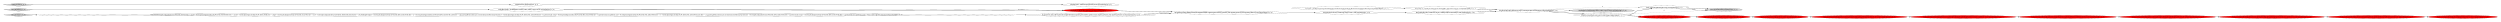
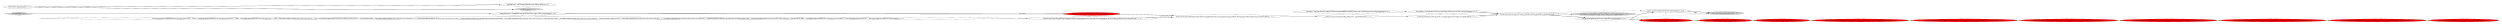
  digraph {
    fontname=Merriweather
    rankdir=LR
    node [fillcolor=white fontname=Merriweather shape=ellipse style=filled]
    edge [fontname=Merriweather style=bold]
    n1 [fillcolor=red label="Assert.assertEquals(flowEdge.getSrc(),\"node1\")@@@11@@@['1', '0', '0']"]
    n2 [fillcolor=red label="Assert.assertEquals(flowEdge.getDest(),\"node2\")@@@12@@@['1', '0', '0']"]
    n3 [fillcolor=red label="Assert.assertEquals(flowEdge.getExecutors().get(0).getConfig().get().getString(\"specStore.fs.dir\"),\"/tmp1\")@@@13@@@['1', '0', '0']"]
    n4 [fillcolor=red label="Assert.assertEquals(flowEdge.getExecutors().get(0).getConfig().get().getString(\"specExecInstance.capabilities\"),\"s1:d1\")@@@14@@@['1', '0', '0']"]
    n5 [fillcolor=red label="Assert.assertEquals(flowEdge.getExecutors().get(0).getClass().getSimpleName(),\"InMemorySpecExecutor\")@@@15@@@['1', '0', '0']"]
    n6 [fillcolor=red label="Assert.assertEquals(flowEdge.getExecutors().get(1).getConfig().get().getString(\"specStore.fs.dir\"),\"/tmp2\")@@@16@@@['1', '0', '0']"]
    n7 [fillcolor=red label="Assert.assertEquals(flowEdge.getExecutors().get(1).getClass().getSimpleName(),\"InMemorySpecExecutor\")@@@18@@@['1', '0', '0']"]
    n8 [fillcolor=red label="Assert.assertEquals(flowEdge.getConfig().getString(\"key1\"),\"value1\")@@@19@@@['1', '0', '0']"]
    n9 [label="String fileContents = buildEdgeFileContents(\"node1\",\"node2\",\"edge1\",\"value2\")@@@3@@@['0', '1', '0']"]
    n10 [fillcolor=red label="addEdge(this.edge1Dir,this.edge1File,fileContents)@@@4@@@['0', '1', '0']"]
    n11 [label="this.gitForPush.add().addFilepattern(formEdgeFilePath(this.edge1Dir.getParentFile().getName(),this.edge1Dir.getName(),this.edge1File.getName())).call()@@@5@@@['1', '1', '0']"]
    n12 [label="DataNode node1 = this.flowGraph.getNode(\"node1\")@@@4@@@['0', '0', '1']"]
    n13 [label="node1 = this.flowGraph.getNode(\"node1\")@@@10@@@['0', '0', '1']"]
    n14 [fillcolor=lightgray label="Assert.assertNull(node1)@@@11@@@['0', '0', '1']"]
    n15 [label="this.gitForPush.commit().setMessage(\"Edge commit\").call()@@@6@@@['1', '1', '0']"]
    n16 [fillcolor=lightgray label="testUpdateEdge['0', '1', '0']" shape=diamond]
    n17 [label="DirCache ac = this.gitForPush.rm().addFilepattern(formNodeFilePath(this.node1Dir.getName(),this.node1File.getName())).call()@@@6@@@['0', '0', '1']"]
    n18 [label="RevCommit cc = this.gitForPush.commit().setMessage(\"Node remove commit\").call()@@@7@@@['0', '0', '1']"]
    n19 [label="this.gitForPush.push().setRemote(\"origin\").setRefSpecs(this.masterRefSpec).call()@@@8@@@['1', '1', '1']"]
    n20 [fillcolor=red label="FlowEdge flowEdge = edgeSet.iterator().next()@@@10@@@['1', '0', '0']"]
    n21 [fillcolor=lightgray label="testIfEdgeSuccessfullyAdded(\"node1\",\"node2\",\"edge1\",\"value2\")@@@9@@@['0', '1', '0']"]
    n22 [label="this.gitFlowGraphMonitor.processGitConfigChanges()@@@9@@@['1', '0', '1']"]
    n23 [label="this.gitForPush.push().setRemote(\"origin\").setRefSpecs(this.masterRefSpec).call()@@@7@@@['1', '1', '0']"]
    n24 [label="node1File.delete()@@@3@@@['0', '0', '1']"]
    n25 [fillcolor=red label="Assert.assertEquals(flowEdge.getExecutors().get(1).getConfig().get().getString(\"specExecInstance.capabilities\"),\"s2:d2\")@@@17@@@['1', '0', '0']"]
    n26 [label="this.gitForPush.add().addFilepattern(formEdgeFilePath(this.edge1Dir.getParentFile().getName(),this.edge1Dir.getName(),this.edge1File.getName())).call()@@@4@@@['1', '0', '0']"]
    n27 [fillcolor=lightgray label="testRemoveNode['0', '0', '1']" shape=diamond]
    n28 [label="Files.write(FlowGraphConfigurationKeys.FLOW_EDGE_SOURCE_KEY + \"=node1\" + FlowGraphConfigurationKeys.FLOW_EDGE_DESTINATION_KEY + \"=node2\" + FlowGraphConfigurationKeys.FLOW_EDGE_NAME_KEY + \"=edge1\" + FlowGraphConfigurationKeys.FLOW_EDGE_IS_ACTIVE_KEY + \"=true\" + FlowGraphConfigurationKeys.FLOW_EDGE_TEMPLATE_DIR_URI_KEY + \"=FS:///flowEdgeTemplate\" + FlowGraphConfigurationKeys.FLOW_EDGE_SPEC_EXECUTORS_KEY + \".0.\" + FlowGraphConfigurationKeys.FLOW_EDGE_SPEC_EXECUTOR_CLASS_KEY + \"=org.apache.gobblin.runtime.spec_executorInstance.InMemorySpecExecutor\" + FlowGraphConfigurationKeys.FLOW_EDGE_SPEC_EXECUTORS_KEY + \".0.specStore.fs.dir=/tmp1\" + FlowGraphConfigurationKeys.FLOW_EDGE_SPEC_EXECUTORS_KEY + \".0.specExecInstance.capabilities=s1:d1\" + FlowGraphConfigurationKeys.FLOW_EDGE_SPEC_EXECUTORS_KEY + \".1.\" + FlowGraphConfigurationKeys.FLOW_EDGE_SPEC_EXECUTOR_CLASS_KEY + \"=org.apache.gobblin.runtime.spec_executorInstance.InMemorySpecExecutor\" + FlowGraphConfigurationKeys.FLOW_EDGE_SPEC_EXECUTORS_KEY + \".1.specStore.fs.dir=/tmp2\" + FlowGraphConfigurationKeys.FLOW_EDGE_SPEC_EXECUTORS_KEY + \".1.specExecInstance.capabilities=s2:d2\" + \"key1=value1\",edge1File,Charsets.UTF_8)@@@3@@@['1', '0', '0']"]
-   n29 [fillcolor=lightgray label="testUpdateEdge['1', '0', '0']" shape=diamond]
    n1 -> n2
    n2 -> n3
    n3 -> n4
    n4 -> n5
    n5 -> n6
    n6 -> n25
    n7 -> n8
    n9 -> n10 [label=fileContents style=solid]
    n9 -> n10
    n10 -> n11
    n11 -> n15
    n13 -> n14
    n13 -> n14 [label=node1 style=solid]
    n15 -> n23
    n16 -> n9
    n17 -> n18
    n18 -> n19
    n19 -> n13 [label=0 style=dashed]
    n19 -> n21
    n19 -> n22
    n20 -> n1
    n22 -> n13
    n22 -> n14 [label=0 style=dashed]
    n22 -> n20
    n23 -> n19
    n24 -> n12
    n25 -> n7
    n26 -> n11
-   n27 -> n24
+   n24 -> n27
    n28 -> n26
-   n29 -> n28
  }
